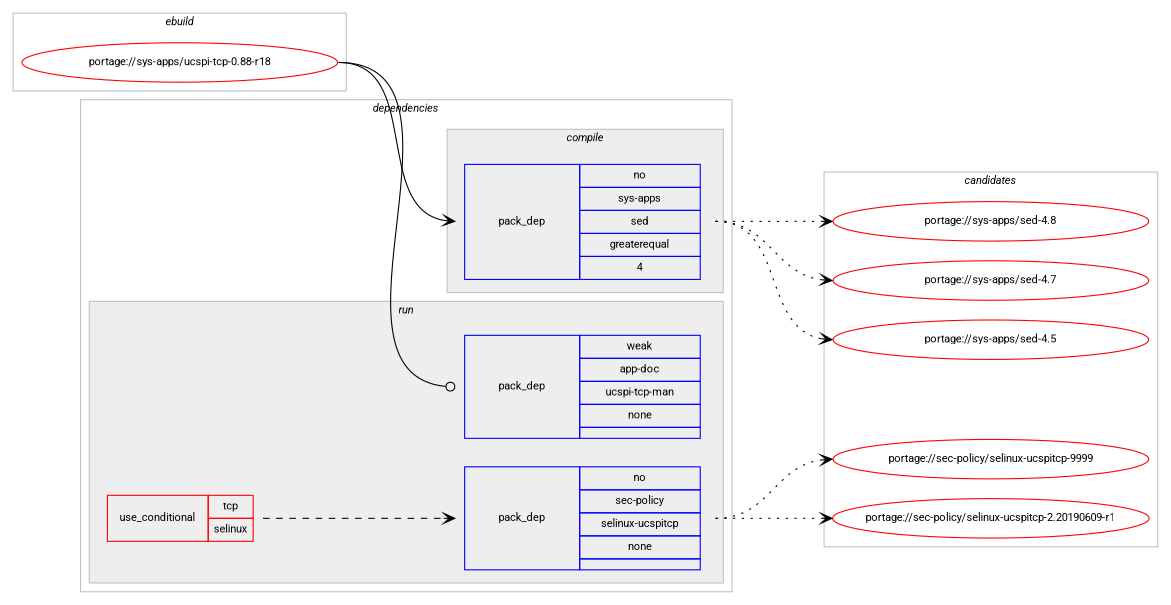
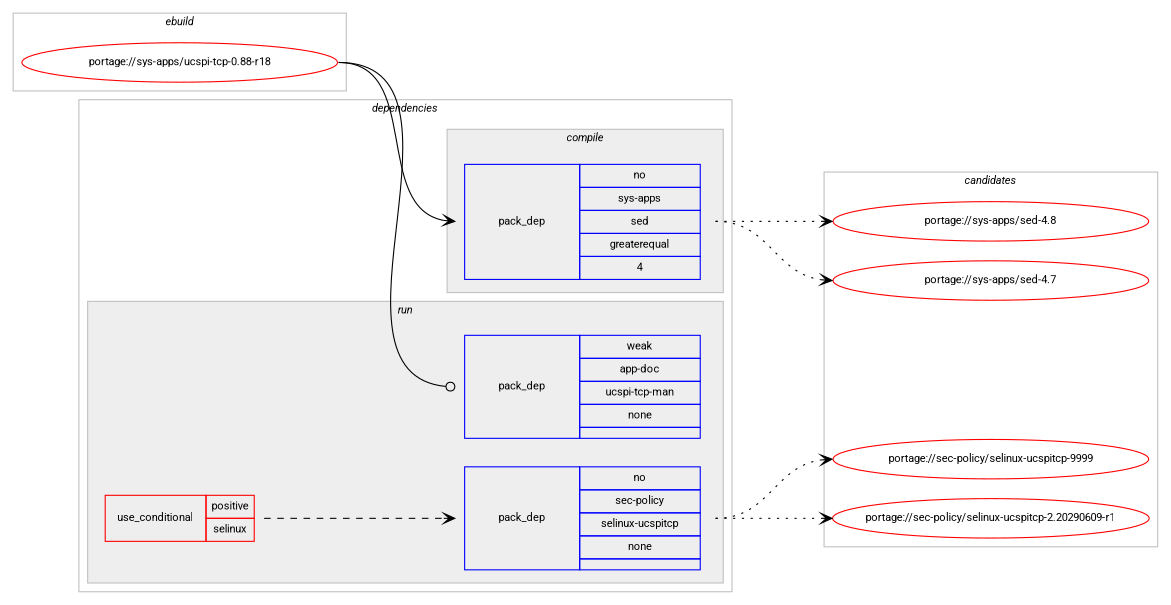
  digraph {
    compound=true
    concentrate=true
    fontname=Roboto
    fontsize=10
    newrank=true
    rankdir=LR
    ranksep=1.5
    node [color=red fontname=Roboto fontsize=10]
    edge [arrowhead=vee fontname=Roboto headport=w style=dotted tailport=e weight=100]
    n1 [label="portage://sys-apps/ucspi-tcp-0.88-r18" width=4]
    n2 [color=blue label=<<TABLE BORDER="0" CELLBORDER="1" CELLSPACING="0" CELLPADDING="4" WIDTH="220"><TR><TD ROWSPAN="6" CELLPADDING="30">pack_dep</TD></TR><TR><TD WIDTH="110">no</TD></TR><TR><TD>sys-apps</TD></TR><TR><TD>sed</TD></TR><TR><TD>greaterequal</TD></TR><TR><TD>4</TD></TR></TABLE>> shape=none]
    n3 [color=blue label=<<TABLE BORDER="0" CELLBORDER="1" CELLSPACING="0" CELLPADDING="4" WIDTH="220"><TR><TD ROWSPAN="6" CELLPADDING="30">pack_dep</TD></TR><TR><TD WIDTH="110">no</TD></TR><TR><TD>sec-policy</TD></TR><TR><TD>selinux-ucspitcp</TD></TR><TR><TD>none</TD></TR><TR><TD></TD></TR></TABLE>> shape=none]
-   n4 [label=<<TABLE BORDER="0" CELLBORDER="1" CELLSPACING="0" CELLPADDING="4"><TR><TD ROWSPAN="3" CELLPADDING="10">use_conditional</TD></TR><TR><TD>tcp</TD></TR><TR><TD>selinux</TD></TR></TABLE>> shape=none]
+   n4 [label=<<TABLE BORDER="0" CELLBORDER="1" CELLSPACING="0" CELLPADDING="4"><TR><TD ROWSPAN="3" CELLPADDING="10">use_conditional</TD></TR><TR><TD>positive</TD></TR><TR><TD>selinux</TD></TR></TABLE>> shape=none]
    n5 [color=blue label=<<TABLE BORDER="0" CELLBORDER="1" CELLSPACING="0" CELLPADDING="4" WIDTH="220"><TR><TD ROWSPAN="6" CELLPADDING="30">pack_dep</TD></TR><TR><TD WIDTH="110">weak</TD></TR><TR><TD>app-doc</TD></TR><TR><TD>ucspi-tcp-man</TD></TR><TR><TD>none</TD></TR><TR><TD></TD></TR></TABLE>> shape=none]
    n6 [label="portage://sys-apps/sed-4.8" width=4]
    n7 [label="portage://sys-apps/sed-4.7" width=4]
-   n8 [label="portage://sys-apps/sed-4.5" width=4]
    n9 [label="portage://sec-policy/selinux-ucspitcp-9999" width=4]
-   n10 [label="portage://sec-policy/selinux-ucspitcp-2.20190609-r1" width=4]
+   n10 [label="portage://sec-policy/selinux-ucspitcp-2.20290609-r1" width=4]
    subgraph cluster_1 {
      color=gray
      label=<<i>ebuild</i>>
      rank=same
      n1
    }
    subgraph cluster_2 {
      color=gray
      label=<<i>dependencies</i>>
      subgraph cluster_3 {
        color=gray
        fillcolor="#eeeeee"
        label=<<i>compile</i>>
        style=filled
        subgraph sub_4 {
          color=gray
          fillcolor="#eeeeee"
          label=<<i>compile</i>>
          style=filled
          n2
        }
      }
      subgraph cluster_5 {
        color=gray
        fillcolor="#eeeeee"
        label=<<i>compile and run</i>>
        style=filled
      }
      subgraph cluster_6 {
        color=gray
        fillcolor="#eeeeee"
        label=<<i>run</i>>
        style=filled
        subgraph sub_7 {
          color=gray
          fillcolor="#eeeeee"
          label=<<i>run</i>>
          style=filled
          n4
          subgraph sub_8 {
            color=gray
            fillcolor="#eeeeee"
            label=<<i>run</i>>
            style=filled
            n3
          }
        }
        subgraph sub_9 {
          color=gray
          fillcolor="#eeeeee"
          label=<<i>run</i>>
          style=filled
          n5
        }
      }
    }
    subgraph cluster_10 {
      color=gray
      label=<<i>candidates</i>>
      rank=same
      subgraph sub_11 {
        color=black
        label=<<i>candidates</i>>
        nodesep=1
        rank=same
        n6
        n7
-       n8
      }
      subgraph sub_12 {
        color=black
        label=<<i>candidates</i>>
        nodesep=1
        rank=same
        n9
        n10
      }
      subgraph sub_13 {
        color=black
        label=<<i>candidates</i>>
        nodesep=1
        rank=same
      }
    }
    n1 -> n2 [style=solid weight=20]
    n1 -> n5 [arrowhead=odot style=solid weight=20]
    n2 -> n6
    n2 -> n7
-   n2 -> n8
    n3 -> n9
    n3 -> n10
    n4 -> n3 [style=dashed weight=20]
  }
